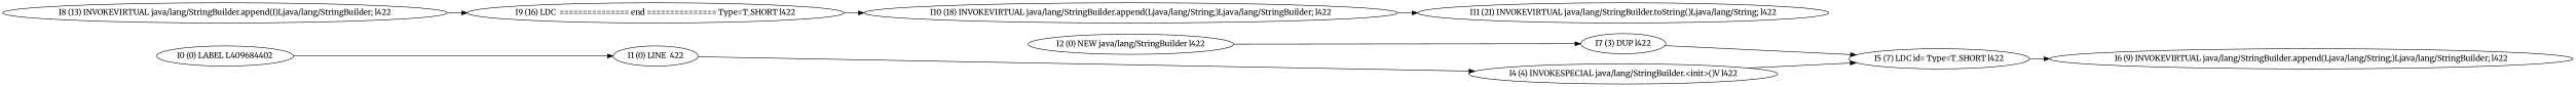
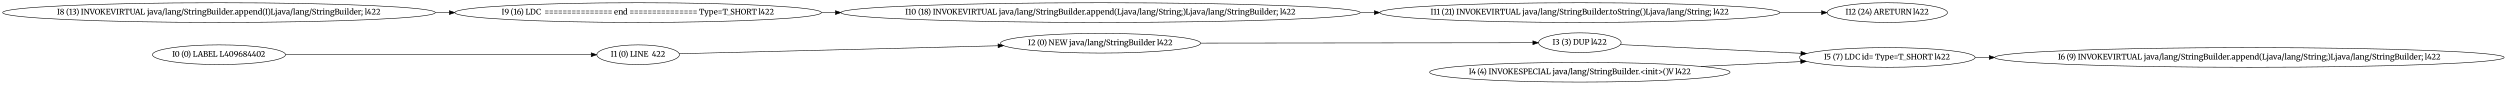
  digraph {
    fontname=Merriweather
    rankdir=LR
    node [fontname=Merriweather]
    edge [fontname=Merriweather]
    n1 [label="I0 (0) LABEL L409684402"]
    n2 [label="I1 (0) LINE  422"]
    n3 [label="I2 (0) NEW java/lang/StringBuilder l422"]
-   n4 [label="I7 (3) DUP l422"]
+   n4 [label="I3 (3) DUP l422"]
    n5 [label="I5 (7) LDC id= Type=T_SHORT l422"]
    n6 [label="I4 (4) INVOKESPECIAL java/lang/StringBuilder.<init>()V l422"]
    n7 [label="I6 (9) INVOKEVIRTUAL java/lang/StringBuilder.append(Ljava/lang/String;)Ljava/lang/StringBuilder; l422"]
    n8 [label="I8 (13) INVOKEVIRTUAL java/lang/StringBuilder.append(I)Ljava/lang/StringBuilder; l422"]
    n9 [label="I9 (16) LDC  =============== end =============== Type=T_SHORT l422"]
    n10 [label="I10 (18) INVOKEVIRTUAL java/lang/StringBuilder.append(Ljava/lang/String;)Ljava/lang/StringBuilder; l422"]
    n11 [label="I11 (21) INVOKEVIRTUAL java/lang/StringBuilder.toString()Ljava/lang/String; l422"]
+   n12 [label="I12 (24) ARETURN l422"]
    n1 -> n2
-   n2 -> n6
+   n2 -> n3
    n3 -> n4
    n4 -> n5
    n5 -> n7
    n6 -> n5
    n8 -> n9
    n9 -> n10
    n10 -> n11
+   n11 -> n12
  }
